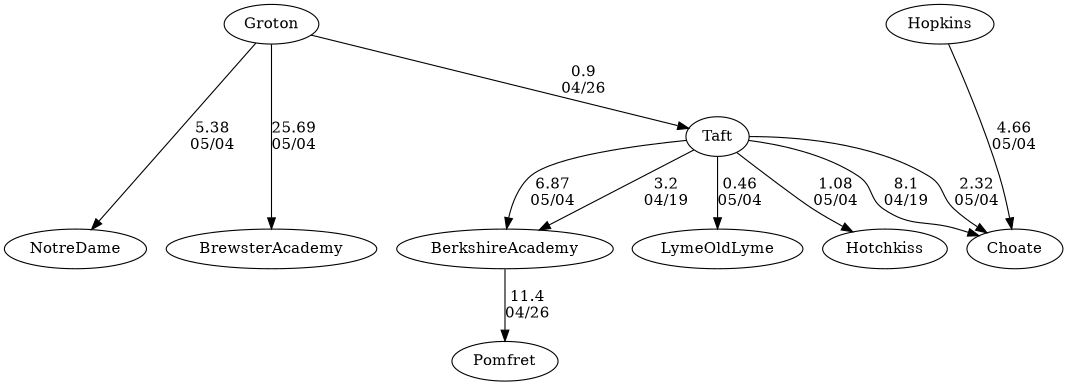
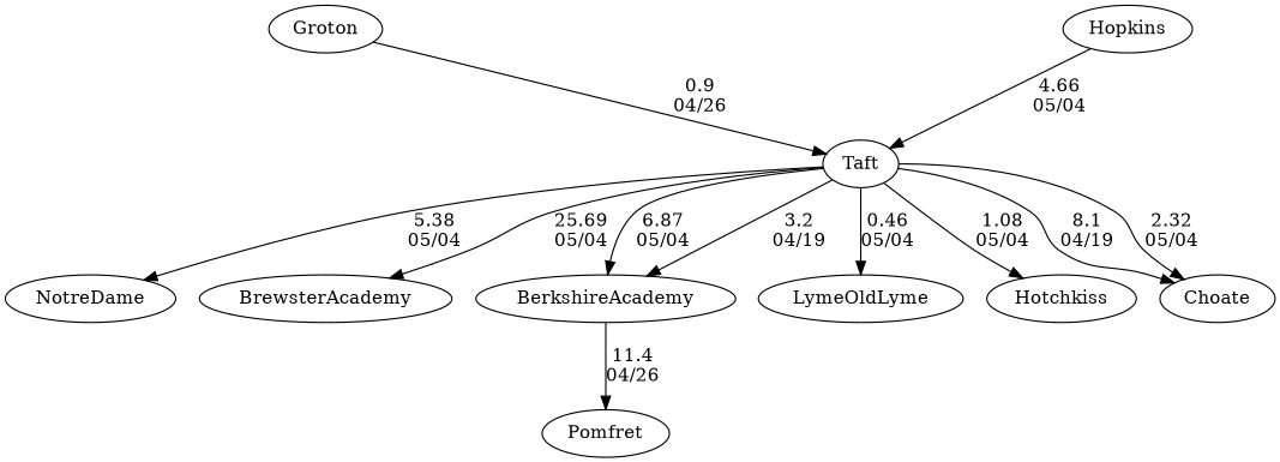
  digraph {
    edge [random=random weight=100]
    Groton
    Taft
    NotreDame
    Choate
    BerkshireAcademy
    BrewsterAcademy
    LymeOldLyme
    Hotchkiss
    Hopkins
    Pomfret
    Groton -> Taft [label="0.9\n04/26"]
-   Groton -> NotreDame [label="5.38\n05/04" weight=95]
+   Taft -> NotreDame [label="5.38\n05/04" weight=95]
    Taft -> Choate [label="8.1\n04/19" weight=92]
    Taft -> Choate [label="2.32\n05/04" weight=98]
    Taft -> BerkshireAcademy [label="3.2\n04/19" weight=97]
    Taft -> BerkshireAcademy [label="6.87\n05/04" weight=94]
-   Groton -> BrewsterAcademy [label="25.69\n05/04" weight=75]
+   Taft -> BrewsterAcademy [label="25.69\n05/04" weight=75]
    Taft -> LymeOldLyme [label="0.46\n05/04"]
    Taft -> Hotchkiss [label="1.08\n05/04" weight=99]
    BerkshireAcademy -> Pomfret [label="11.4\n04/26" weight=89]
-   Hopkins -> Choate [label="4.66\n05/04" weight=96]
+   Hopkins -> Taft [label="4.66\n05/04" weight=96]
  }
